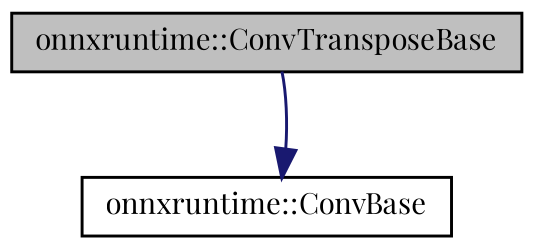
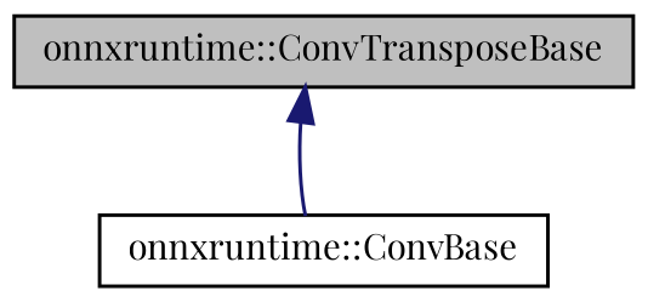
  digraph {
    fontname="Playfair Display"
    node [color=black fontname="Playfair Display" fontsize=10 shape=record style=filled]
    n1 [fillcolor=grey75 fontcolor=black height=0.2 label="onnxruntime::ConvTransposeBase" width=0.4]
    n2 [fillcolor=white height=0.2 label="onnxruntime::ConvBase" width=0.4]
-   n2 -> n1 [color=midnightblue dir=back fontname="Playfair Display" fontsize=10 labelfontname=Helvetica labelfontsize=10 style=solid]
+   n1 -> n2 [color=midnightblue dir=back fontname="Playfair Display" fontsize=10 labelfontname=Helvetica labelfontsize=10 style=solid]
  }
